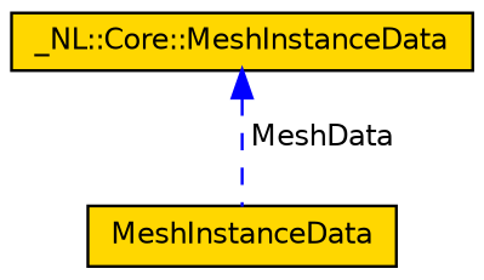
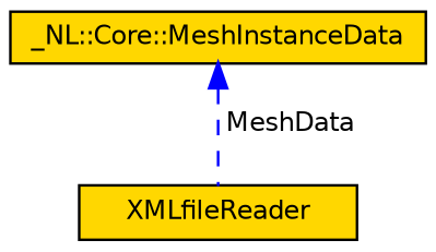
  digraph {
    fontname="DejaVu Sans"
    node [color=black fillcolor=gold fontname="DejaVu Sans" fontsize=10 shape=record style=filled]
-   n1 [fontcolor=black height=0.2 label=MeshInstanceData width=0.4]
+   n1 [fontcolor=black height=0.2 label=XMLfileReader width=0.4]
    n2 [height=0.2 label="_NL::Core::MeshInstanceData" width=0.4]
    n2 -> n1 [color=blue dir=back fontname="DejaVu Sans" fontsize=10 label=" MeshData" labelfontname=Helvetica labelfontsize=10 style=dashed]
  }
